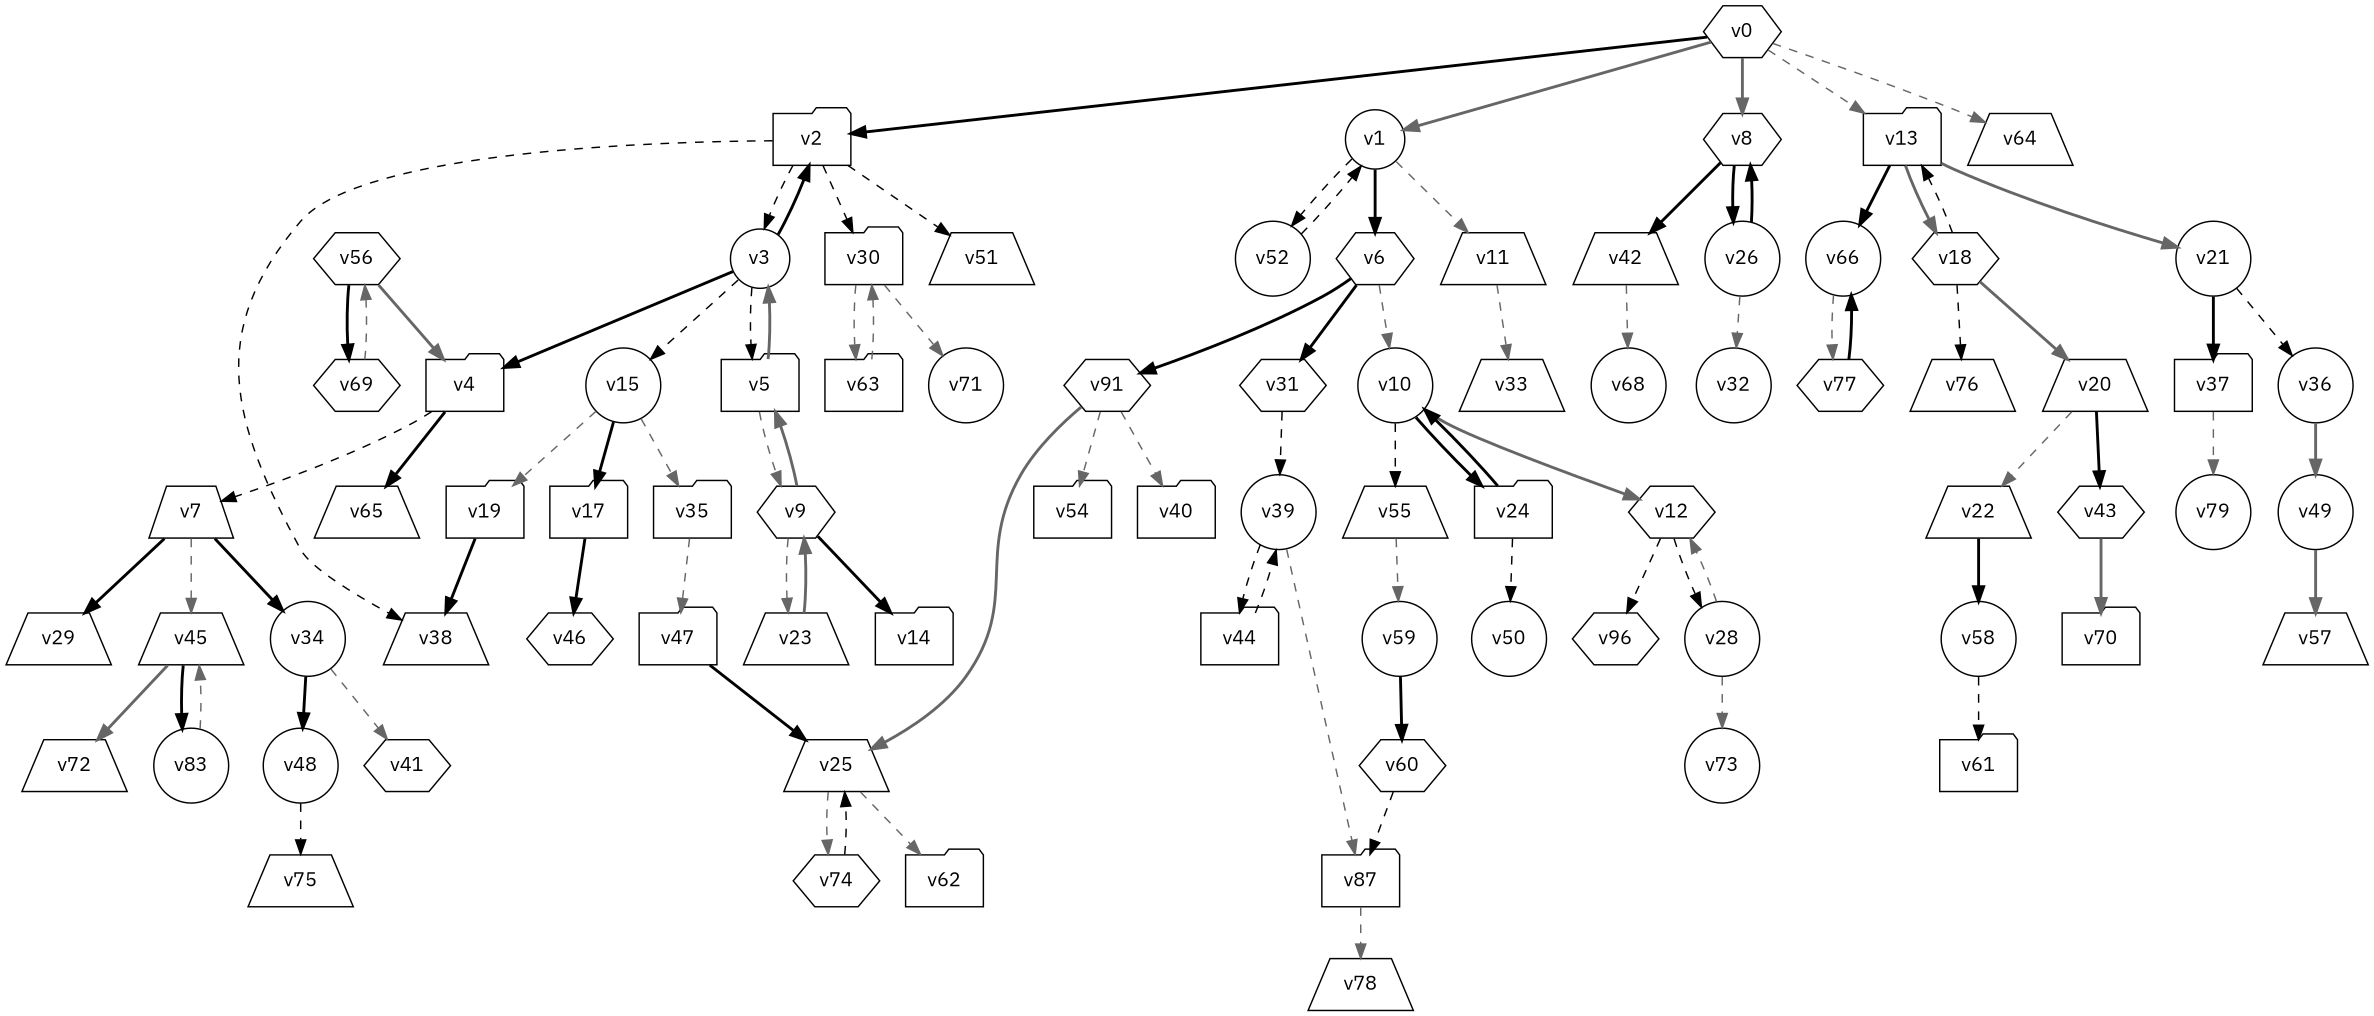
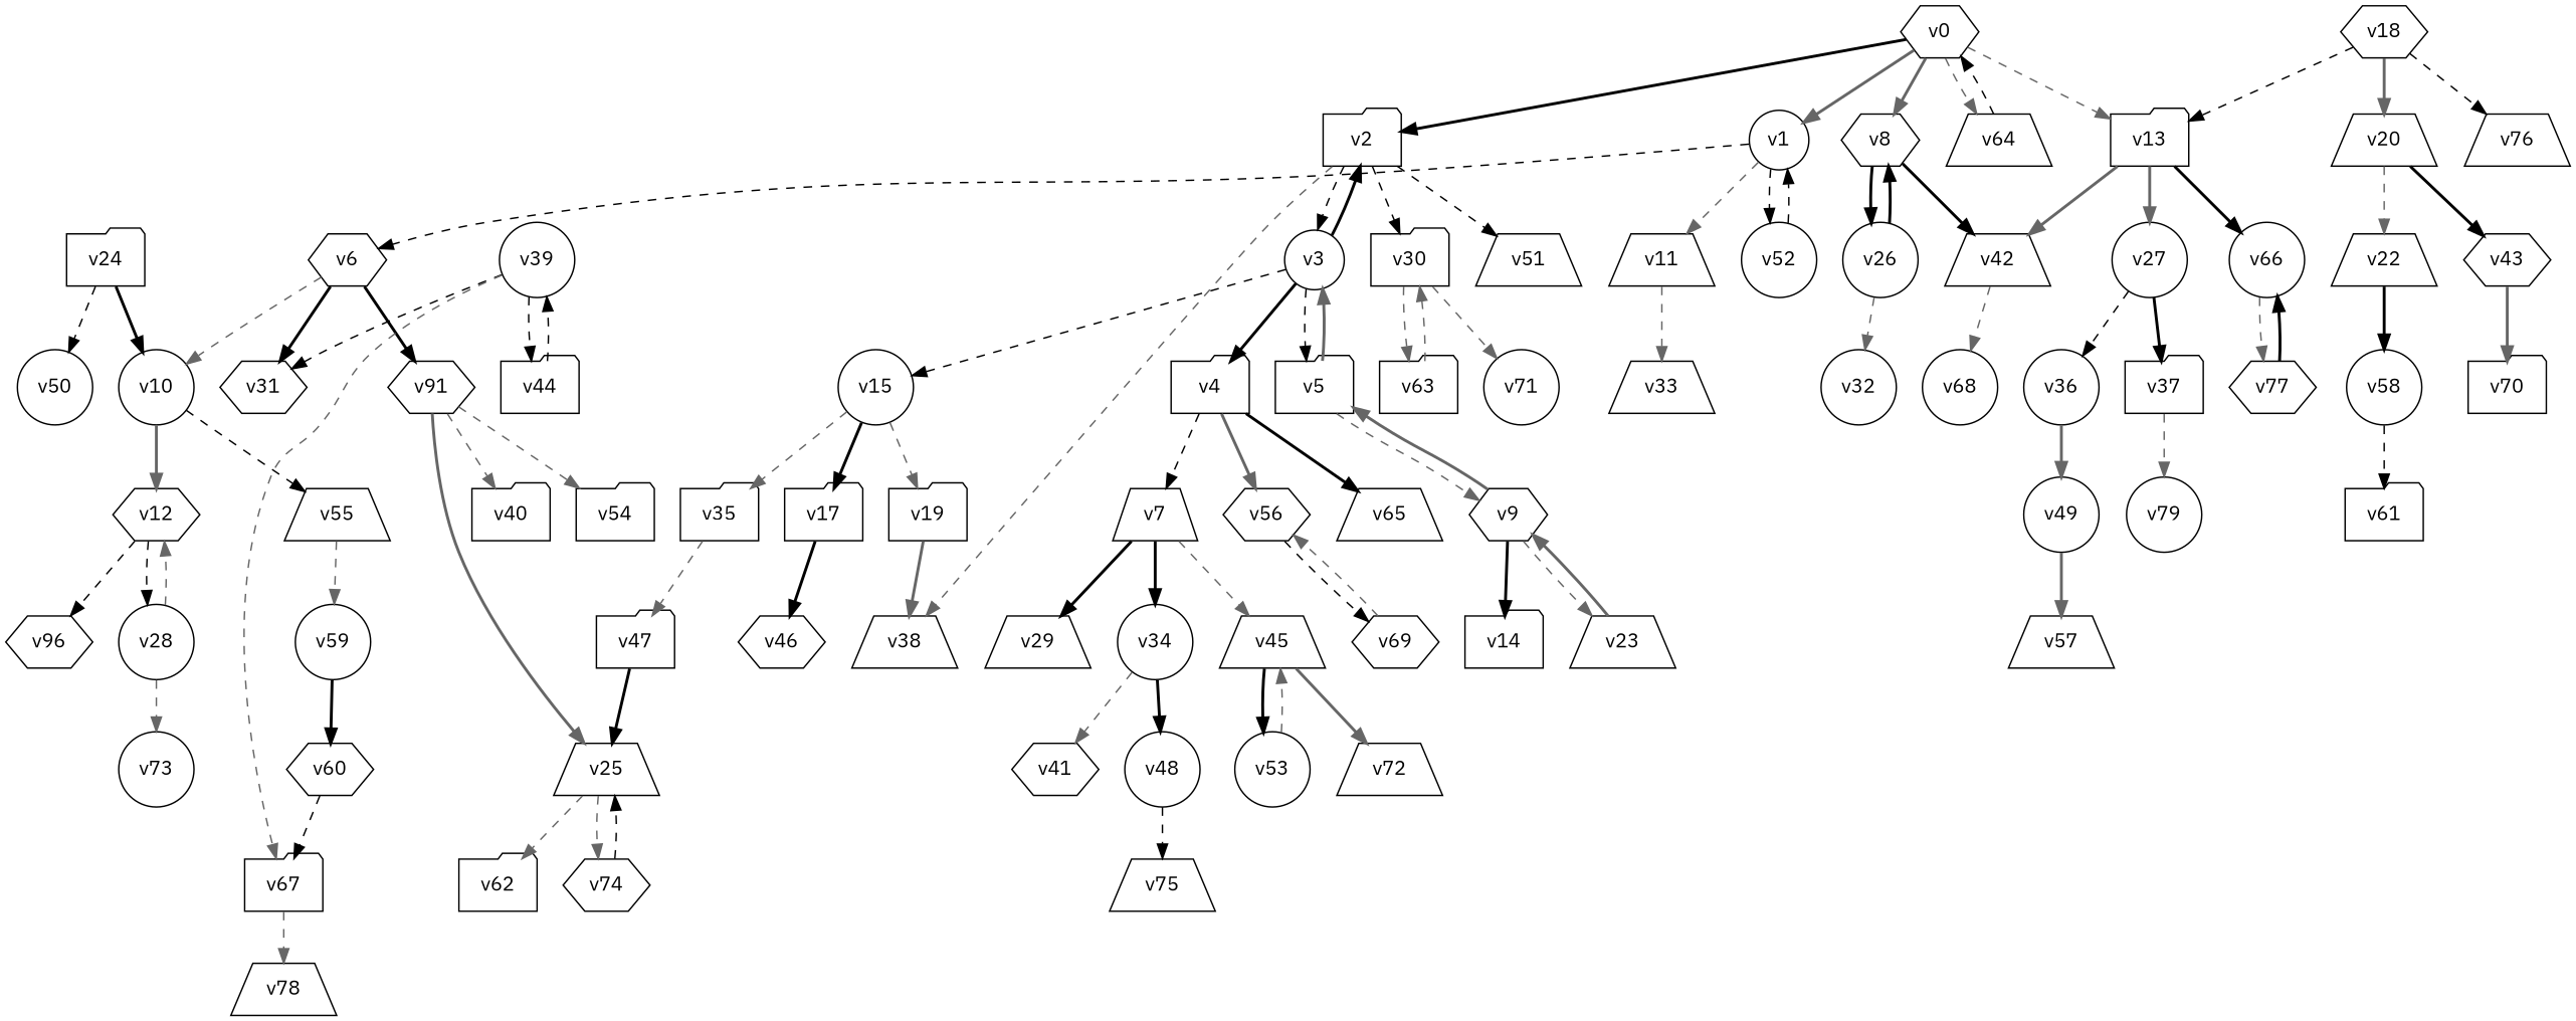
  digraph {
    fontname="IBM Plex Sans"
    node [fontname="IBM Plex Sans" player=0 shape=circle weight=5]
    edge [color=black fontname="IBM Plex Sans" style=dashed]
    v0 [shape=hexagon]
    v1 [player=1 weight=4]
    v2 [shape=folder weight=4]
    v8 [shape=hexagon weight=3]
    v13 [player=1 shape=folder weight=17]
    v64 [shape=trapezium weight=1]
    v6 [shape=hexagon weight=2]
    v11 [player=1 shape=trapezium weight=-1]
    v52 [weight=13]
    v3 [player=1 weight=13]
    v30 [shape=folder weight=2]
    v38 [shape=trapezium weight=15]
    v51 [player=1 shape=trapezium weight=11]
    v26 [weight=4]
    v42 [shape=trapezium weight=13]
    v18 [shape=hexagon weight=11]
-   v27 [player=1 label=v21]
+   v27 [player=1]
    v66 [weight=1]
    v10 [weight=6]
    n20 [label=v91 player=1 shape=hexagon weight=3]
    v31 [player=1 shape=hexagon weight=10]
    v33 [player=1 shape=trapezium weight=3]
    v4 [shape=folder weight=11]
    v5 [player=1 shape=folder weight=4]
    v15 [player=1 weight=2]
    v63 [player=1 shape=folder weight=11]
    v71 [player=1 weight=7]
    v7 [player=1 shape=trapezium weight=9]
    v56 [shape=hexagon weight=6]
    v65 [player=1 shape=trapezium weight=13]
    v9 [player=1 shape=hexagon weight=9]
    v17 [player=1 shape=folder weight=4]
    v19 [player=1 shape=folder weight=3]
    v35 [player=1 shape=folder weight=12]
    v29 [player=1 shape=trapezium weight=10]
    v34 [weight=16]
    v45 [player=1 shape=trapezium weight=9]
    v69 [player=1 shape=hexagon weight=-1]
    v14 [shape=folder weight=8]
    v23 [player=1 shape=trapezium]
    v12 [shape=hexagon weight=12]
    v24 [shape=folder weight=16]
    v55 [player=1 shape=trapezium weight=6]
    v25 [player=1 shape=trapezium weight=10]
    v40 [shape=folder weight=8]
    v54 [shape=folder weight=15]
    v39 [player=1 weight=3]
    v41 [player=1 shape=hexagon]
    v48 [weight=8]
-   v53 [player=1 weight=10 label=v83]
+   v53 [player=1 weight=10]
    v72 [shape=trapezium weight=1]
    v32 [weight=3]
    v68
    n54 [label=v96 shape=hexagon weight=2]
    v28 [weight=7]
    v50 [weight=11]
    v59 [player=1]
    v73 [player=1 weight=16]
    v20 [shape=trapezium weight=12]
    v76 [shape=trapezium weight=10]
    v36 [weight=11]
    v37 [player=1 shape=folder weight=12]
    v77 [player=1 shape=hexagon weight=11]
    v46 [shape=hexagon weight=7]
    v47 [player=1 shape=folder weight=-2]
    v22 [shape=trapezium weight=-1]
    v43 [player=1 shape=hexagon weight=6]
    v58 [weight=2]
    v70 [shape=folder weight=1]
    v62 [shape=folder weight=3]
    v74 [shape=hexagon weight=1]
    v61 [player=1 shape=folder]
    v49 [player=1 weight=2]
    v79 [player=1 weight=0]
    v44 [shape=folder weight=15]
-   v67 [player=1 shape=folder weight=6 label=v87]
+   v67 [player=1 shape=folder weight=6]
    v75 [player=1 shape=trapezium weight=7]
    v57 [player=1 shape=trapezium weight=9]
    v78 [shape=trapezium]
    v60 [shape=hexagon weight=3]
    v0 -> v1 [color=gray40 style=bold]
    v0 -> v2 [style=bold]
    v0 -> v8 [color=gray40 style=bold]
    v0 -> v13 [color=gray40]
    v0 -> v64 [color=gray40]
-   v1 -> v6 [style=bold]
+   v1 -> v6
    v1 -> v11 [color=gray40]
    v1 -> v52
    v2 -> v3
    v2 -> v30
-   v2 -> v38
+   v2 -> v38 [color=gray40]
    v2 -> v51
    v8 -> v26 [style=bold]
    v8 -> v42 [style=bold]
-   v13 -> v18 [color=gray40 style=bold]
+   v13 -> v42 [color=gray40 style=bold]
    v13 -> v27 [color=gray40 style=bold]
    v13 -> v66 [style=bold]
+   v64 -> v0
    v6 -> v10 [color=gray40]
    v6 -> n20 [style=bold]
    v6 -> v31 [style=bold]
    v11 -> v33 [color=gray40]
    v52 -> v1
    v3 -> v2 [style=bold]
    v3 -> v4 [style=bold]
    v3 -> v5
    v3 -> v15
    v30 -> v63 [color=gray40]
    v30 -> v71 [color=gray40]
    v26 -> v8 [style=bold]
    v26 -> v32 [color=gray40]
    v42 -> v68 [color=gray40]
    v18 -> v13
    v18 -> v20 [color=gray40 style=bold]
    v18 -> v76
    v27 -> v36
    v27 -> v37 [style=bold]
    v66 -> v77 [color=gray40]
    v10 -> v12 [color=gray40 style=bold]
-   v10 -> v24 [style=bold]
    v10 -> v55
    n20 -> v25 [color=gray40 style=bold]
    n20 -> v40 [color=gray40]
    n20 -> v54 [color=gray40]
-   v31 -> v39
+   v39 -> v31
    v4 -> v7
-   v56 -> v4 [color=gray40 style=bold]
+   v4 -> v56 [color=gray40 style=bold]
    v4 -> v65 [style=bold]
    v5 -> v3 [color=gray40 style=bold]
    v5 -> v9 [color=gray40]
    v15 -> v17 [style=bold]
    v15 -> v19 [color=gray40]
    v15 -> v35 [color=gray40]
    v63 -> v30 [color=gray40]
    v7 -> v29 [style=bold]
    v7 -> v34 [style=bold]
    v7 -> v45 [color=gray40]
-   v56 -> v69 [style=bold]
+   v56 -> v69
    v9 -> v5 [color=gray40 style=bold]
    v9 -> v14 [style=bold]
    v9 -> v23 [color=gray40]
    v17 -> v46 [style=bold]
-   v19 -> v38 [style=bold]
+   v19 -> v38 [color=gray40 style=bold]
    v35 -> v47 [color=gray40]
    v34 -> v41 [color=gray40]
    v34 -> v48 [style=bold]
    v45 -> v53 [style=bold]
    v45 -> v72 [color=gray40 style=bold]
    v69 -> v56 [color=gray40]
    v23 -> v9 [color=gray40 style=bold]
    v12 -> n54
    v12 -> v28
    v24 -> v10 [style=bold]
    v24 -> v50
    v55 -> v59 [color=gray40]
    v25 -> v62 [color=gray40]
    v25 -> v74 [color=gray40]
    v39 -> v44
    v39 -> v67 [color=gray40]
    v48 -> v75
    v53 -> v45 [color=gray40]
    v28 -> v12 [color=gray40]
    v28 -> v73 [color=gray40]
    v59 -> v60 [style=bold]
    v20 -> v22 [color=gray40]
    v20 -> v43 [style=bold]
    v36 -> v49 [color=gray40 style=bold]
    v37 -> v79 [color=gray40]
    v77 -> v66 [style=bold]
    v47 -> v25 [style=bold]
    v22 -> v58 [style=bold]
    v43 -> v70 [color=gray40 style=bold]
    v58 -> v61
    v74 -> v25
    v49 -> v57 [color=gray40 style=bold]
    v44 -> v39
    v67 -> v78 [color=gray40]
    v60 -> v67
  }
